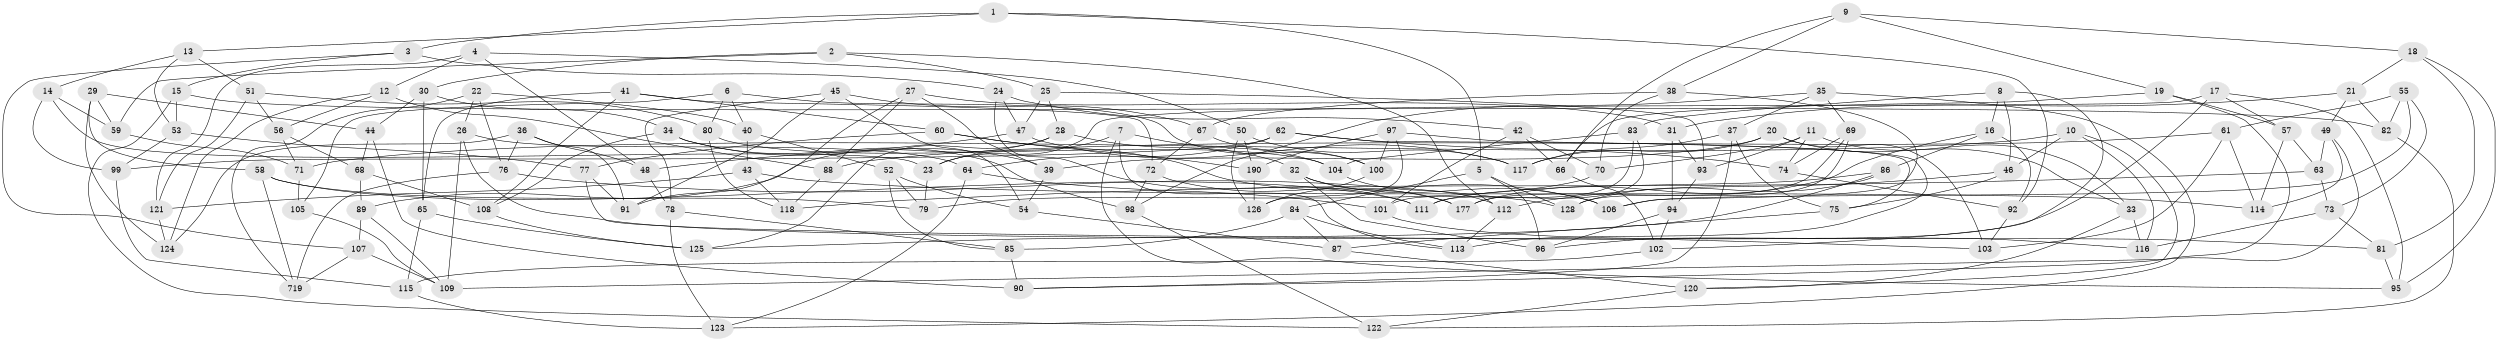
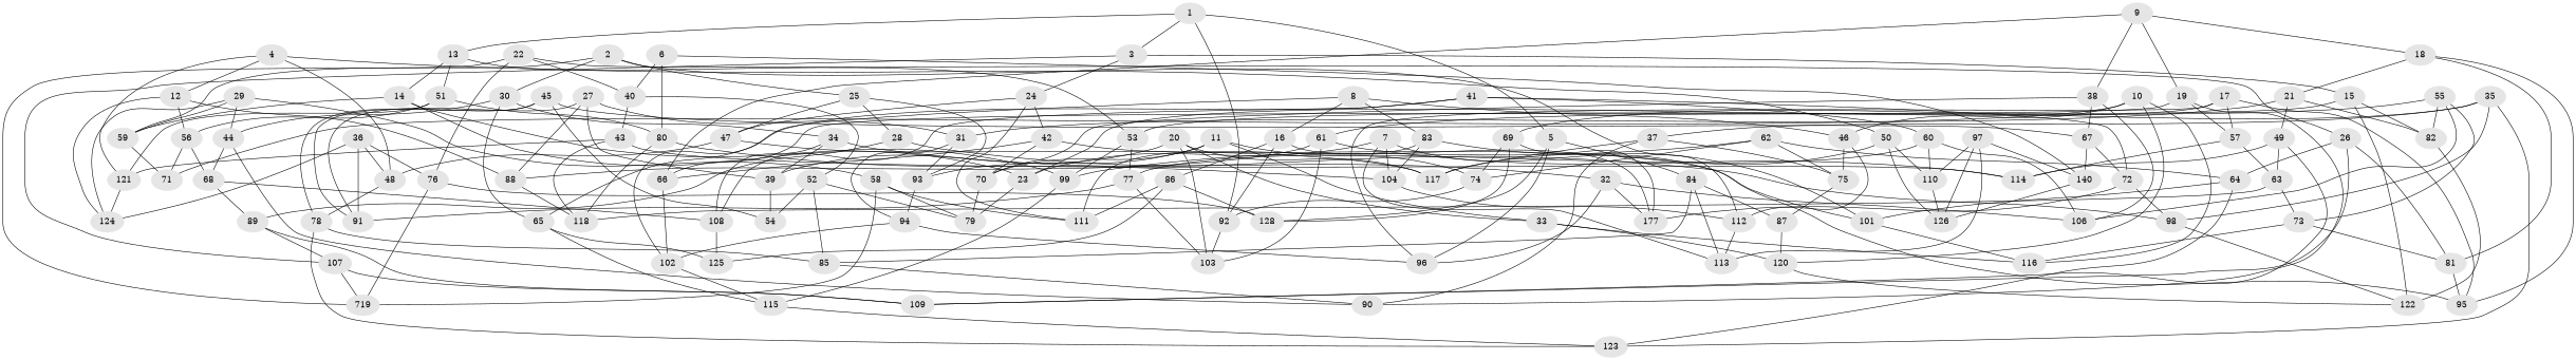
  graph {
    node [color=gray90 style=filled]
    1
    3
    5
    13
    92
    15
    24
    107
    84
    96
    128
    14
    51
    53
    103
    2
    25
    30
    59
    112
    93
    47
    28
    44
    34
    65
    71
    113
    82
    122
    42
    111
    n33 [label=719]
    109
    4
    12
    48
    50
    121
    56
    88
    124
    78
    117
-   110 [label=190]
+   110
    126
    85
    87
    6
    40
    80
-   100
-   105
+   100 [label=140]
    43
    52
    104
    118
    7
    23
    95
    79
    8
    16
    46
    83
    102
    86
    n68 [label=177]
    75
    101
    115
    9
    18
    19
    38
    66
    21
    81
    57
    90
    70
    106
    67
    10
    116
    120
    11
    33
    74
    94
    68
    99
    77
    125
    17
    114
    63
    31
    49
    20
    39
    54
    22
    26
    76
    64
    32
    89
    123
    27
    91
    29
    58
    98
    108
    35
    37
    69
    36
    72
    41
    60
    45
    73
    55
    61
    62
    97
    1 -- 3
    1 -- 5
    1 -- 13
    1 -- 92
    3 -- 15
    3 -- 24
    3 -- 107
    5 -- 84
    5 -- 96
    5 -- 128
    13 -- 14
    13 -- 51
    13 -- 53
    92 -- 103
    15 -- 53
    15 -- 82
    15 -- 122
    24 -- 47
    24 -- 42
    24 -- 111
    107 -- n33
    107 -- 109
    84 -- 113
    84 -- 85
    84 -- 87
    14 -- 59
    14 -- 23
    14 -- 99
    51 -- 121
    51 -- 56
    51 -- 80
    53 -- 99
    53 -- 77
    2 -- 25
    2 -- 30
    2 -- 59
    2 -- 112
    25 -- 93
    25 -- 47
    25 -- 28
    30 -- 44
    30 -- 34
    30 -- 65
    59 -- 71
    112 -- 113
    93 -- 94
    47 -- 48
    47 -- 117
-   28 -- 125
    28 -- 32
    28 -- 89
    44 -- 90
    44 -- 68
    34 -- 39
    34 -- 98
    34 -- 108
    65 -- 115
    65 -- 125
-   71 -- 105
    82 -- 122
    42 -- 101
    42 -- 66
    42 -- 70
    4 -- 12
    4 -- 48
    4 -- 50
    4 -- 121
    12 -- 56
    12 -- 88
    12 -- 124
    48 -- 78
    50 -- 117
    50 -- 110
    50 -- 126
    121 -- 124
    56 -- 71
    56 -- 68
    88 -- 118
    78 -- 85
    78 -- 123
    110 -- 126
    85 -- 90
    87 -- 120
    6 -- 40
    6 -- 80
    6 -- 100
-   6 -- 105
    40 -- 43
    40 -- 52
    80 -- 104
    80 -- 118
    100 -- 126
-   105 -- 109
    43 -- 121
    43 -- 118
    43 -- 114
    52 -- 85
    52 -- 79
    52 -- 54
    104 -- 112
    7 -- 113
    7 -- 104
    7 -- 23
    7 -- 95
    23 -- 79
    8 -- 16
    8 -- 46
    8 -- 83
    8 -- 102
    16 -- 92
    16 -- 86
    16 -- n68
    46 -- 112
    46 -- 75
    83 -- 111
    83 -- 104
    83 -- 101
    102 -- 115
    86 -- 128
    86 -- 111
    86 -- 125
    75 -- 87
    101 -- 116
    115 -- 123
    9 -- 18
    9 -- 19
    9 -- 38
    9 -- 66
    18 -- 95
    18 -- 21
    18 -- 81
    19 -- 66
    19 -- 57
    19 -- 90
    38 -- 70
    38 -- 106
    38 -- 67
    66 -- 102
    21 -- 82
    21 -- 31
    21 -- 49
    81 -- 95
    57 -- 114
    57 -- 63
    70 -- 79
    67 -- 100
    67 -- 72
    10 -- 71
    10 -- 46
    10 -- 116
    10 -- 120
    120 -- 122
    11 -- 93
    11 -- 70
    11 -- 33
    11 -- 74
    33 -- 116
    33 -- 120
    74 -- 92
    94 -- 96
    94 -- 102
    68 -- 89
    68 -- 108
    99 -- 115
    77 -- 103
    77 -- 91
    17 -- 96
    17 -- 23
    17 -- 95
    17 -- 57
    63 -- 118
    63 -- 73
    31 -- 93
    31 -- 94
    49 -- 109
    49 -- 114
    49 -- 63
    20 -- 103
    20 -- 117
    20 -- 33
    20 -- 39
    39 -- 54
-   54 -- 87
    22 -- n33
    22 -- 40
    22 -- 26
    22 -- 76
    26 -- 109
    26 -- 81
    26 -- 64
    76 -- 128
    76 -- n33
    64 -- 101
    64 -- 123
    32 -- 96
    32 -- n68
    32 -- 106
    89 -- 107
    89 -- 109
    27 -- 88
    27 -- 31
    27 -- 39
    27 -- 91
    29 -- 59
    29 -- 44
    29 -- 124
    29 -- 58
    58 -- 111
    58 -- n33
    58 -- 79
    98 -- 122
    108 -- 125
    35 -- 123
    35 -- 98
    35 -- 37
    35 -- 69
    37 -- 117
    37 -- 75
    37 -- 90
    69 -- 128
    69 -- n68
    69 -- 74
    36 -- 48
    36 -- 124
    36 -- 76
    36 -- 91
    72 -- n68
    72 -- 98
    41 -- 65
    41 -- 108
    41 -- 72
    41 -- 60
    60 -- 110
    60 -- 106
    60 -- 77
    45 -- 78
    45 -- 67
    45 -- 54
    45 -- 91
    73 -- 81
    73 -- 116
    55 -- 82
    55 -- 106
    55 -- 73
    55 -- 61
    61 -- 103
    61 -- 88
    61 -- 114
    62 -- 75
    62 -- 74
    62 -- 99
    62 -- 64
    97 -- 113
    97 -- 110
    97 -- 126
    97 -- 100
  }
